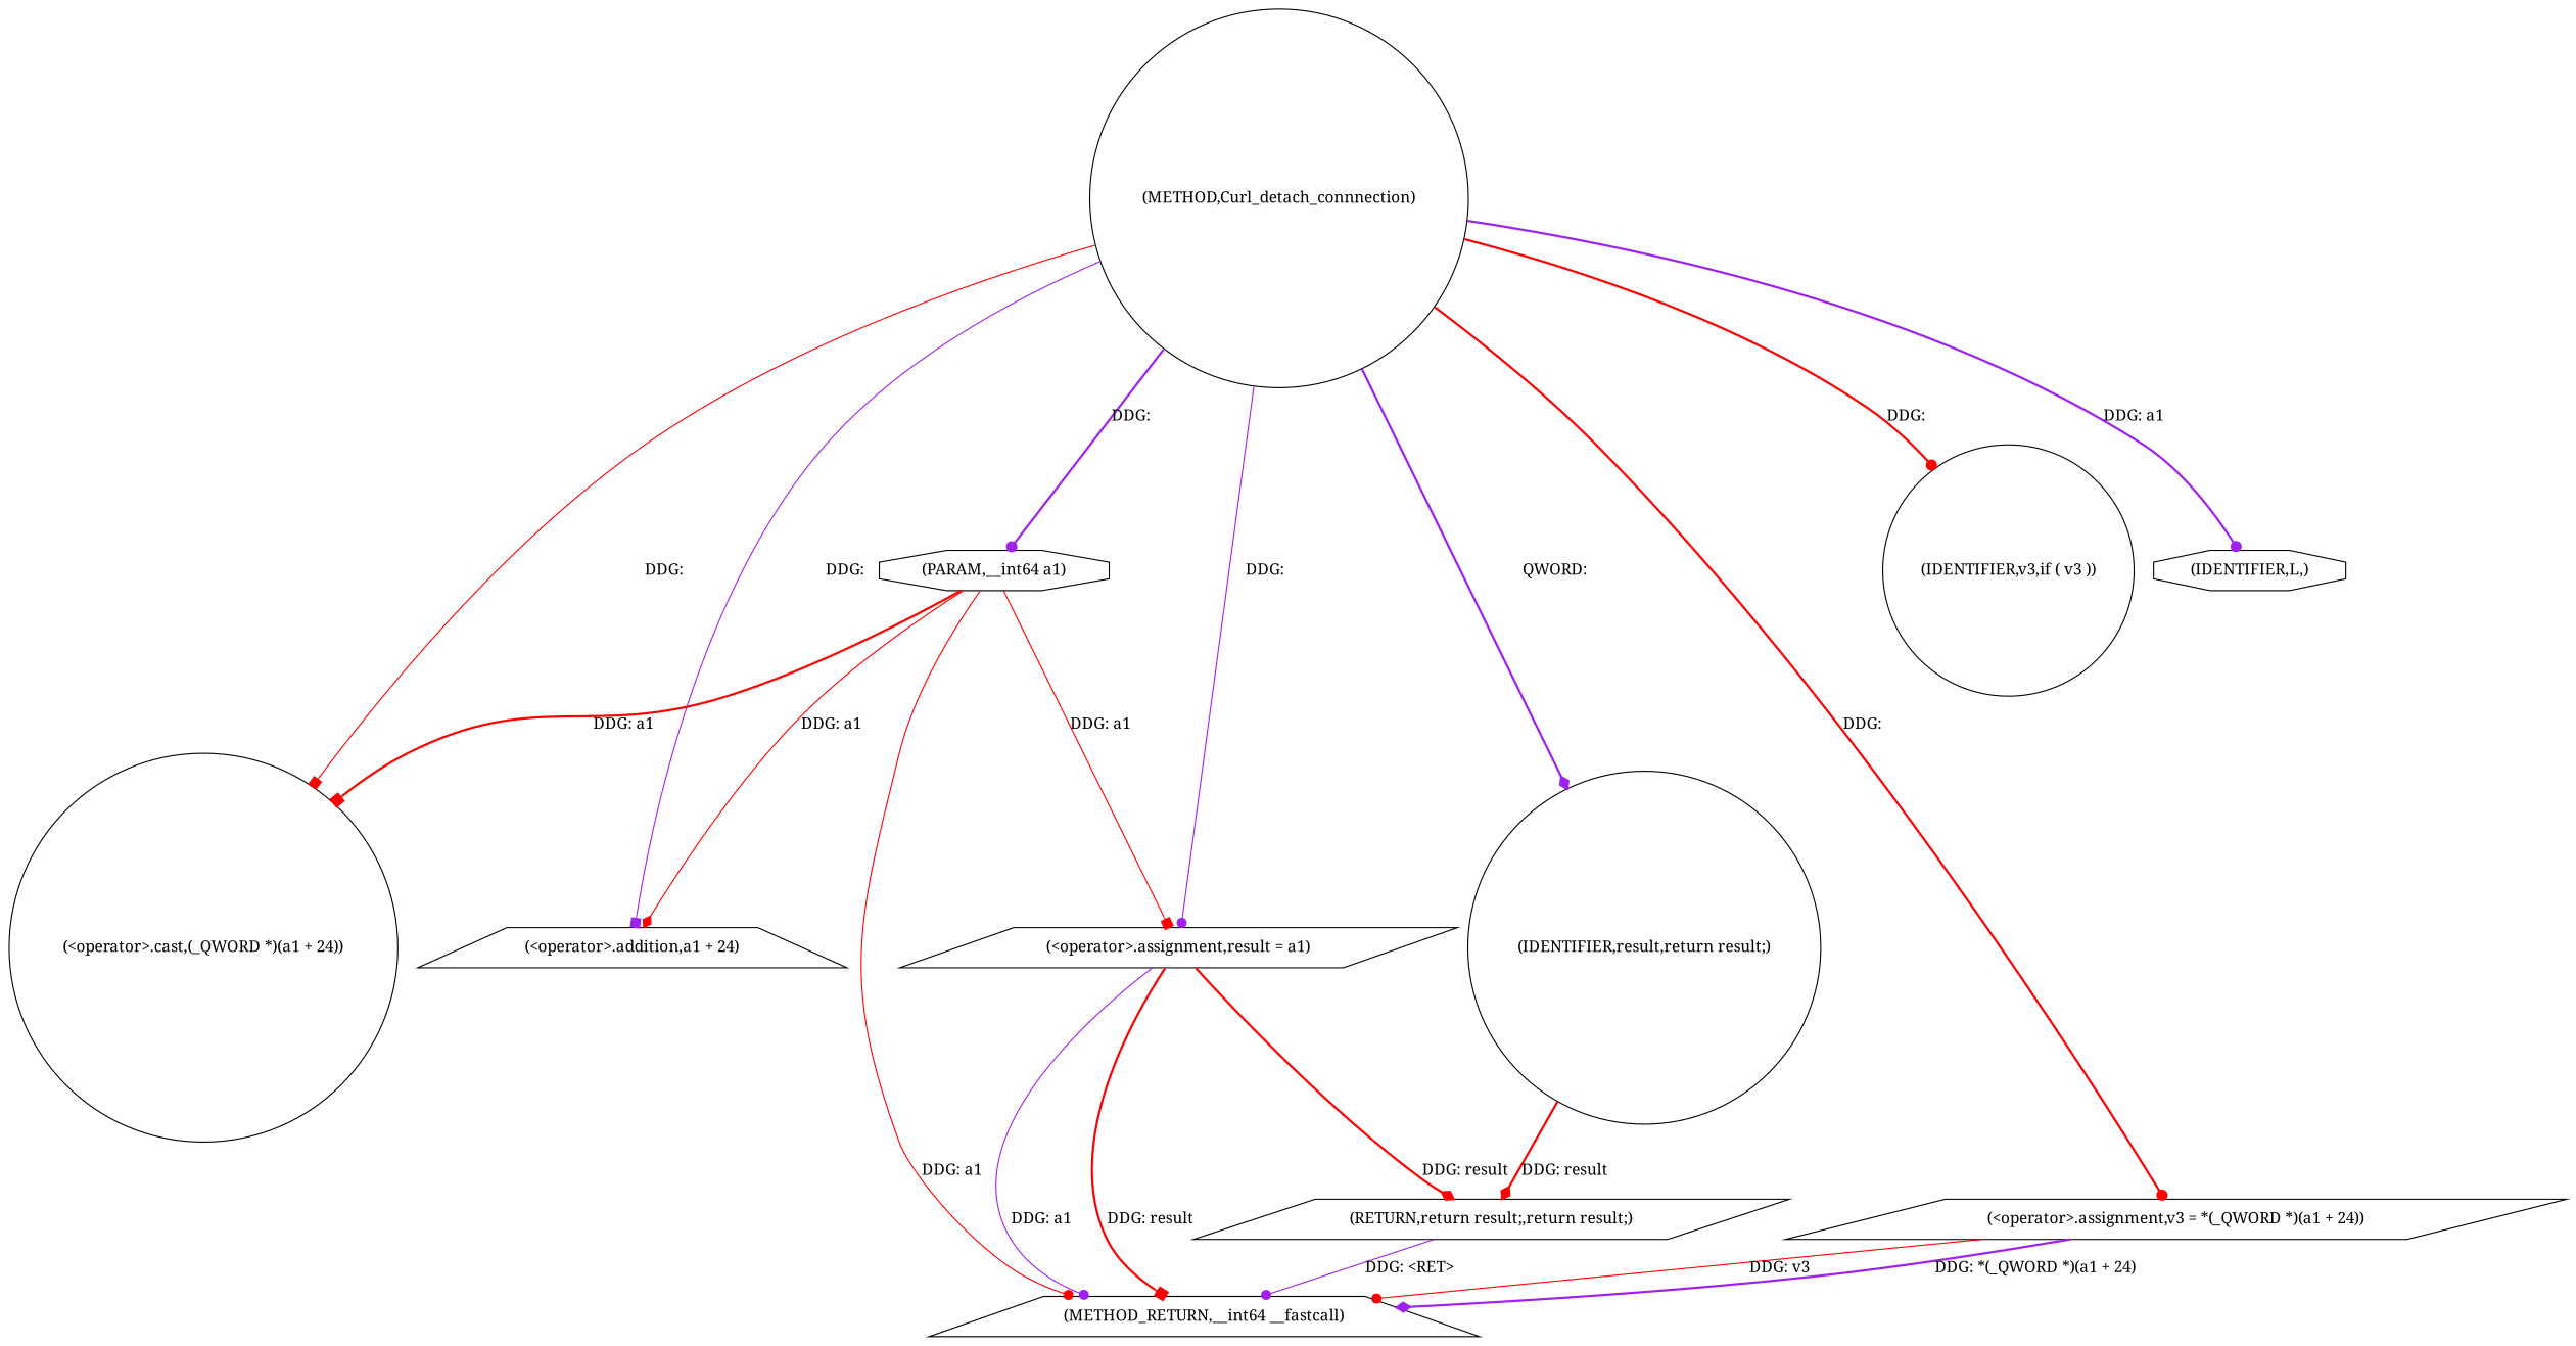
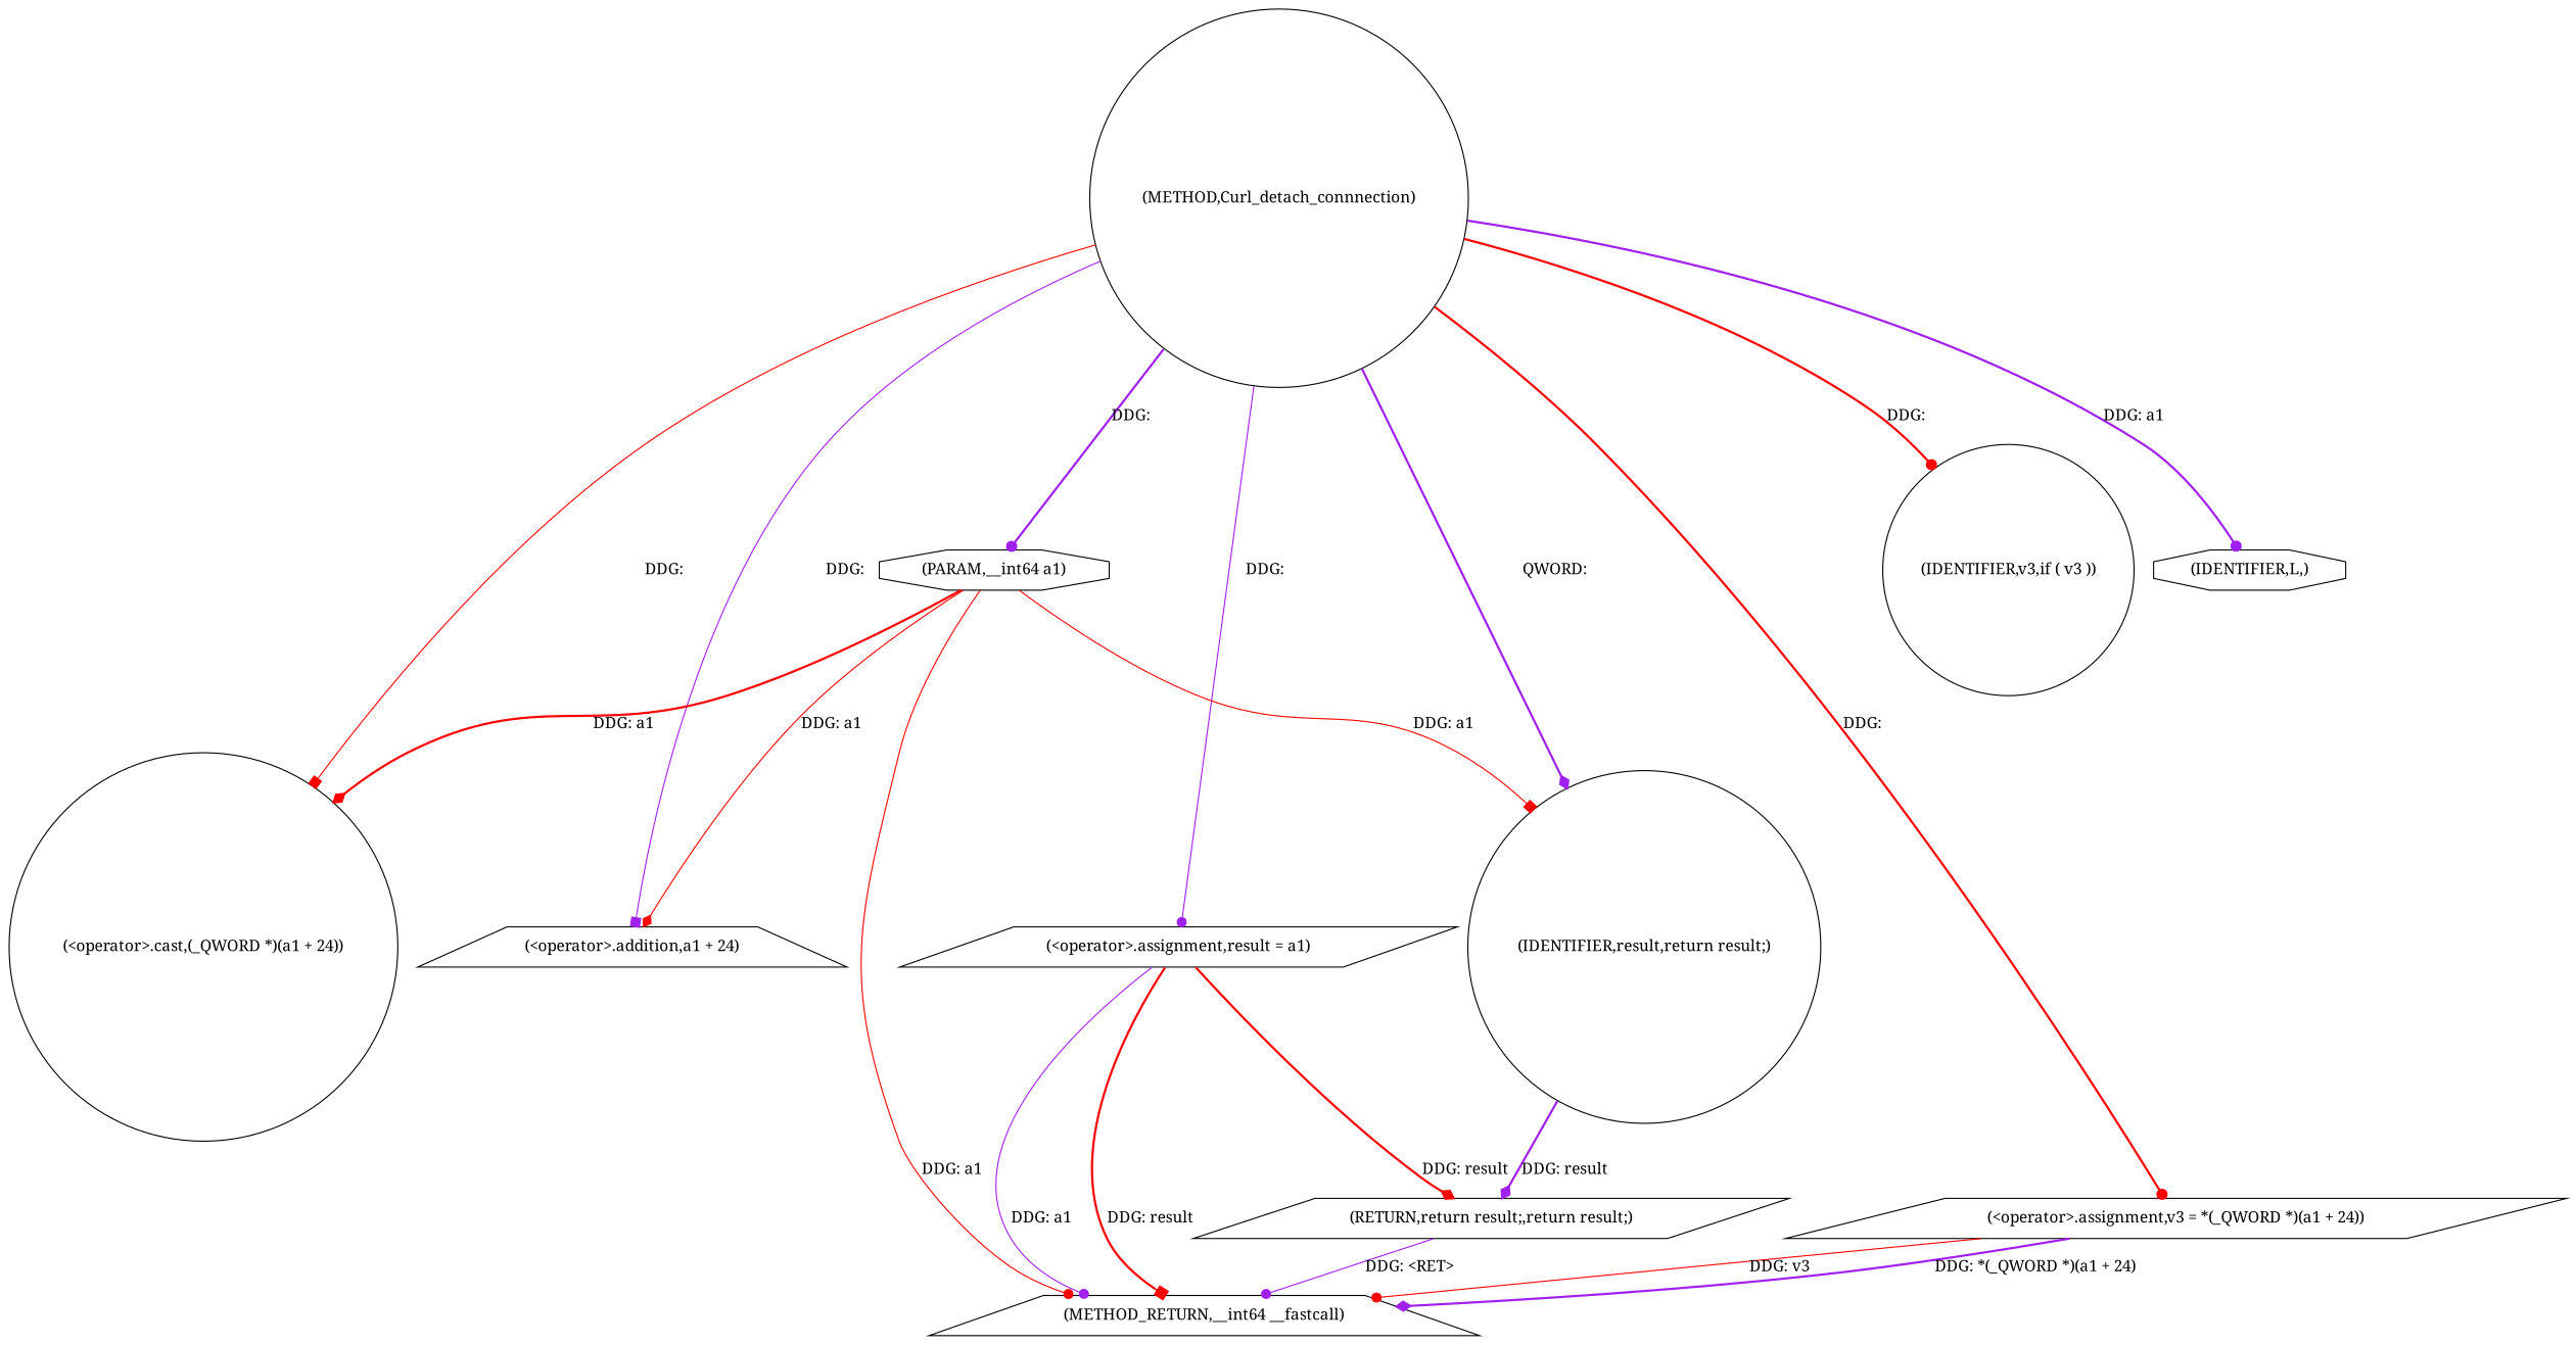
  digraph {
    fontname="Noto Serif"
    node [fontname="Noto Serif" shape=circle]
    edge [arrowhead=dot color=red fontname="Noto Serif" style=bold]
    n1 [label="(METHOD,Curl_detach_connnection)"]
    n2 [label="(PARAM,__int64 a1)" shape=octagon]
    n3 [label="(<operator>.assignment,v3 = *(_QWORD *)(a1 + 24))" shape=parallelogram]
    n4 [label="(<operator>.cast,(_QWORD *)(a1 + 24))"]
    n5 [label="(<operator>.addition,a1 + 24)" shape=trapezium]
    n6 [label="(IDENTIFIER,v3,if ( v3 ))"]
    n7 [label="(<operator>.assignment,result = a1)" shape=parallelogram]
    n8 [label="(IDENTIFIER,L,)" shape=octagon]
    n9 [label="(IDENTIFIER,result,return result;)"]
    n10 [label="(METHOD_RETURN,__int64 __fastcall)" shape=trapezium]
    n11 [label="(RETURN,return result;,return result;)" shape=parallelogram]
    n1 -> n2 [color=purple label="DDG: "]
    n1 -> n3 [label="DDG: "]
    n1 -> n4 [arrowhead=box label="DDG: " style=solid]
    n1 -> n5 [arrowhead=box color=purple label="DDG: " style=solid]
    n1 -> n6 [label="DDG: "]
    n1 -> n7 [color=purple label="DDG: " style=solid]
    n1 -> n8 [color=purple label="DDG: a1"]
    n1 -> n9 [arrowhead=diamond color=purple label="QWORD: "]
-   n2 -> n4 [arrowhead=box label="DDG: a1"]
+   n2 -> n4 [arrowhead=diamond label="DDG: a1"]
    n2 -> n5 [arrowhead=diamond label="DDG: a1" style=solid]
-   n2 -> n7 [arrowhead=box label="DDG: a1" style=solid]
+   n2 -> n9 [arrowhead=box label="DDG: a1" style=solid]
    n2 -> n10 [label="DDG: a1" style=solid]
    n3 -> n10 [label="DDG: v3" style=solid]
    n3 -> n10 [arrowhead=diamond color=purple label="DDG: *(_QWORD *)(a1 + 24)"]
    n7 -> n10 [color=purple label="DDG: a1" style=solid]
    n7 -> n10 [arrowhead=box label="DDG: result"]
    n7 -> n11 [arrowhead=diamond label="DDG: result"]
-   n9 -> n11 [arrowhead=diamond label="DDG: result"]
+   n9 -> n11 [arrowhead=diamond color=purple label="DDG: result"]
    n11 -> n10 [color=purple label="DDG: <RET>" style=solid]
  }
